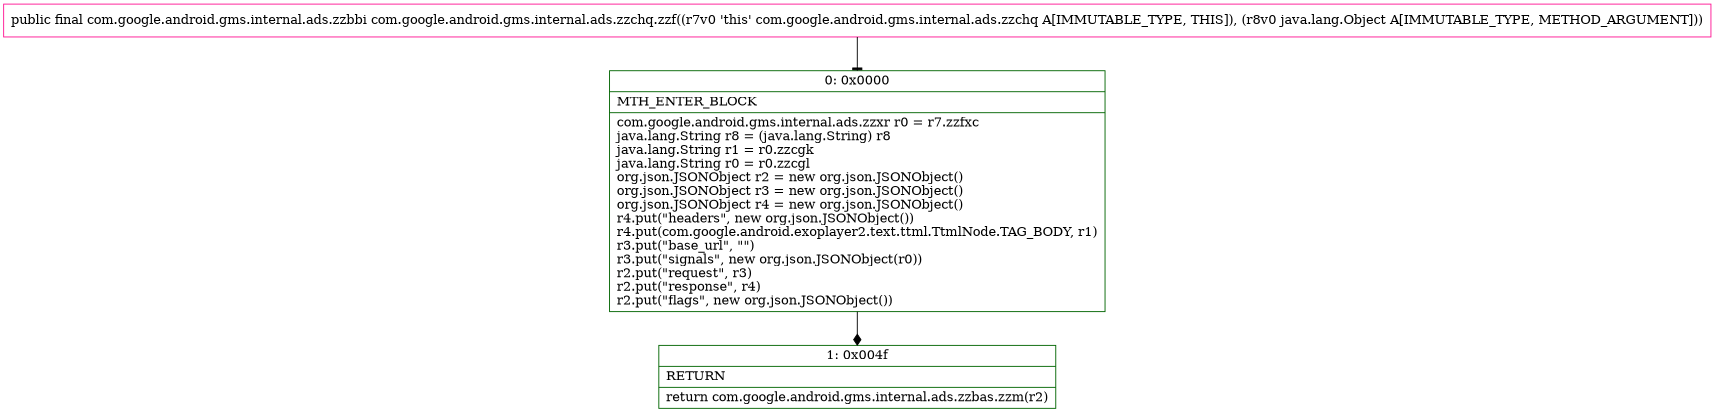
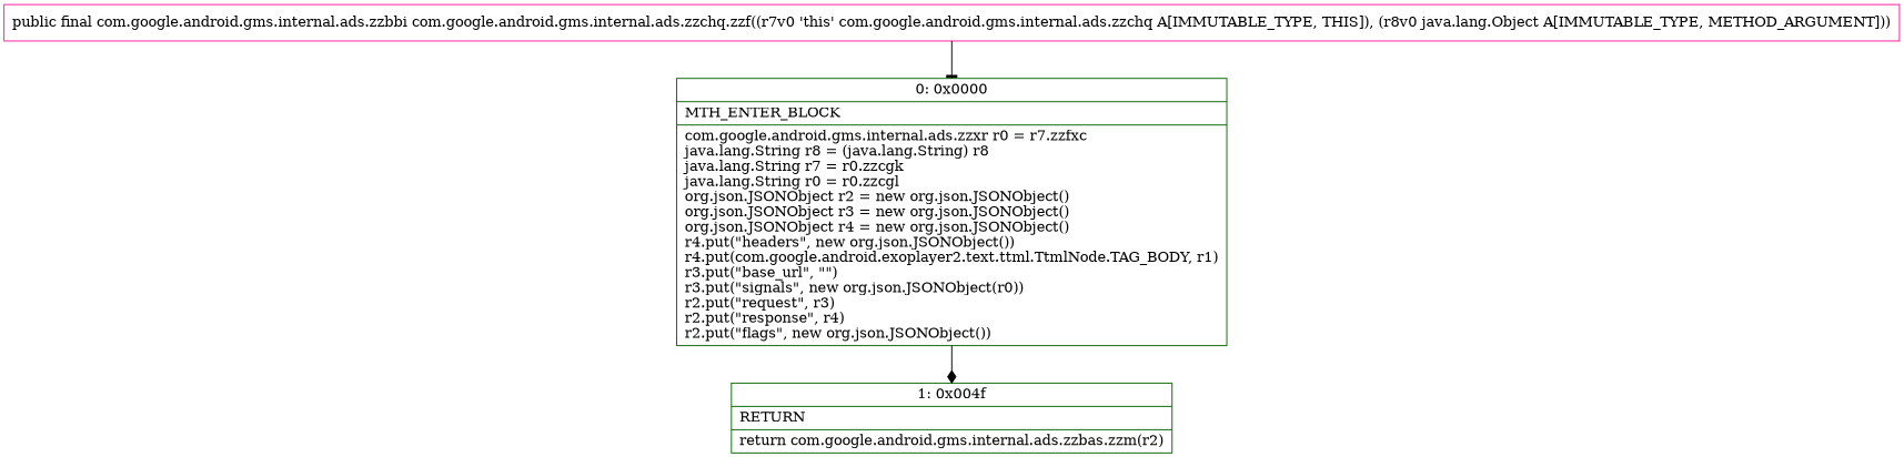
  digraph {
    node [shape=record color=darkgreen]
    edge [style=solid]
-   n1 [label="{0\:\ 0x0000|MTH_ENTER_BLOCK\l|com.google.android.gms.internal.ads.zzxr r0 = r7.zzfxc\ljava.lang.String r8 = (java.lang.String) r8\ljava.lang.String r1 = r0.zzcgk\ljava.lang.String r0 = r0.zzcgl\lorg.json.JSONObject r2 = new org.json.JSONObject()\lorg.json.JSONObject r3 = new org.json.JSONObject()\lorg.json.JSONObject r4 = new org.json.JSONObject()\lr4.put(\"headers\", new org.json.JSONObject())\lr4.put(com.google.android.exoplayer2.text.ttml.TtmlNode.TAG_BODY, r1)\lr3.put(\"base_url\", \"\")\lr3.put(\"signals\", new org.json.JSONObject(r0))\lr2.put(\"request\", r3)\lr2.put(\"response\", r4)\lr2.put(\"flags\", new org.json.JSONObject())\l}"]
+   n1 [label="{0\:\ 0x0000|MTH_ENTER_BLOCK\l|com.google.android.gms.internal.ads.zzxr r0 = r7.zzfxc\ljava.lang.String r8 = (java.lang.String) r8\ljava.lang.String r7 = r0.zzcgk\ljava.lang.String r0 = r0.zzcgl\lorg.json.JSONObject r2 = new org.json.JSONObject()\lorg.json.JSONObject r3 = new org.json.JSONObject()\lorg.json.JSONObject r4 = new org.json.JSONObject()\lr4.put(\"headers\", new org.json.JSONObject())\lr4.put(com.google.android.exoplayer2.text.ttml.TtmlNode.TAG_BODY, r1)\lr3.put(\"base_url\", \"\")\lr3.put(\"signals\", new org.json.JSONObject(r0))\lr2.put(\"request\", r3)\lr2.put(\"response\", r4)\lr2.put(\"flags\", new org.json.JSONObject())\l}"]
    n2 [label="{1\:\ 0x004f|RETURN\l|return com.google.android.gms.internal.ads.zzbas.zzm(r2)\l}"]
    n3 [label="{public final com.google.android.gms.internal.ads.zzbbi com.google.android.gms.internal.ads.zzchq.zzf((r7v0 'this' com.google.android.gms.internal.ads.zzchq A[IMMUTABLE_TYPE, THIS]), (r8v0 java.lang.Object A[IMMUTABLE_TYPE, METHOD_ARGUMENT])) }" color=deeppink]
    n1 -> n2 [arrowhead=diamond]
    n3 -> n1 [arrowhead=tee]
  }
